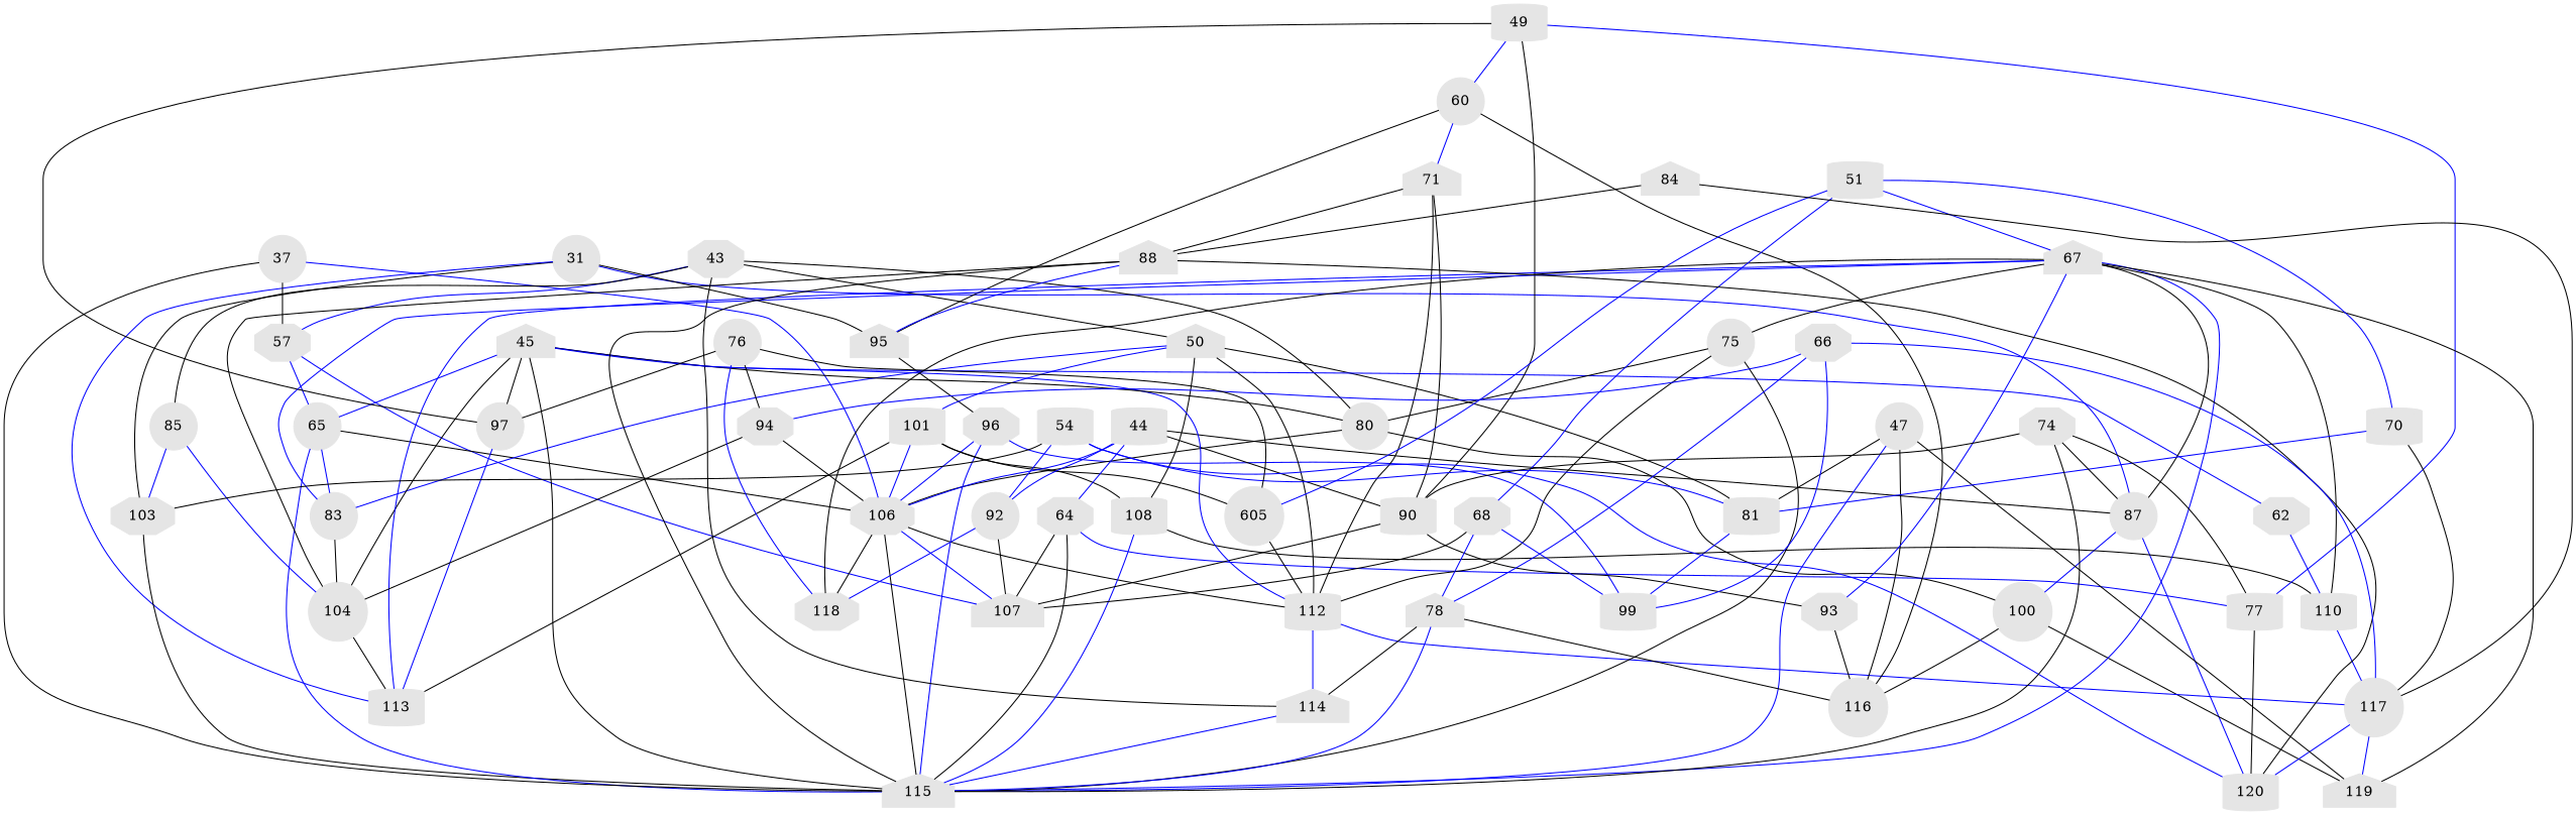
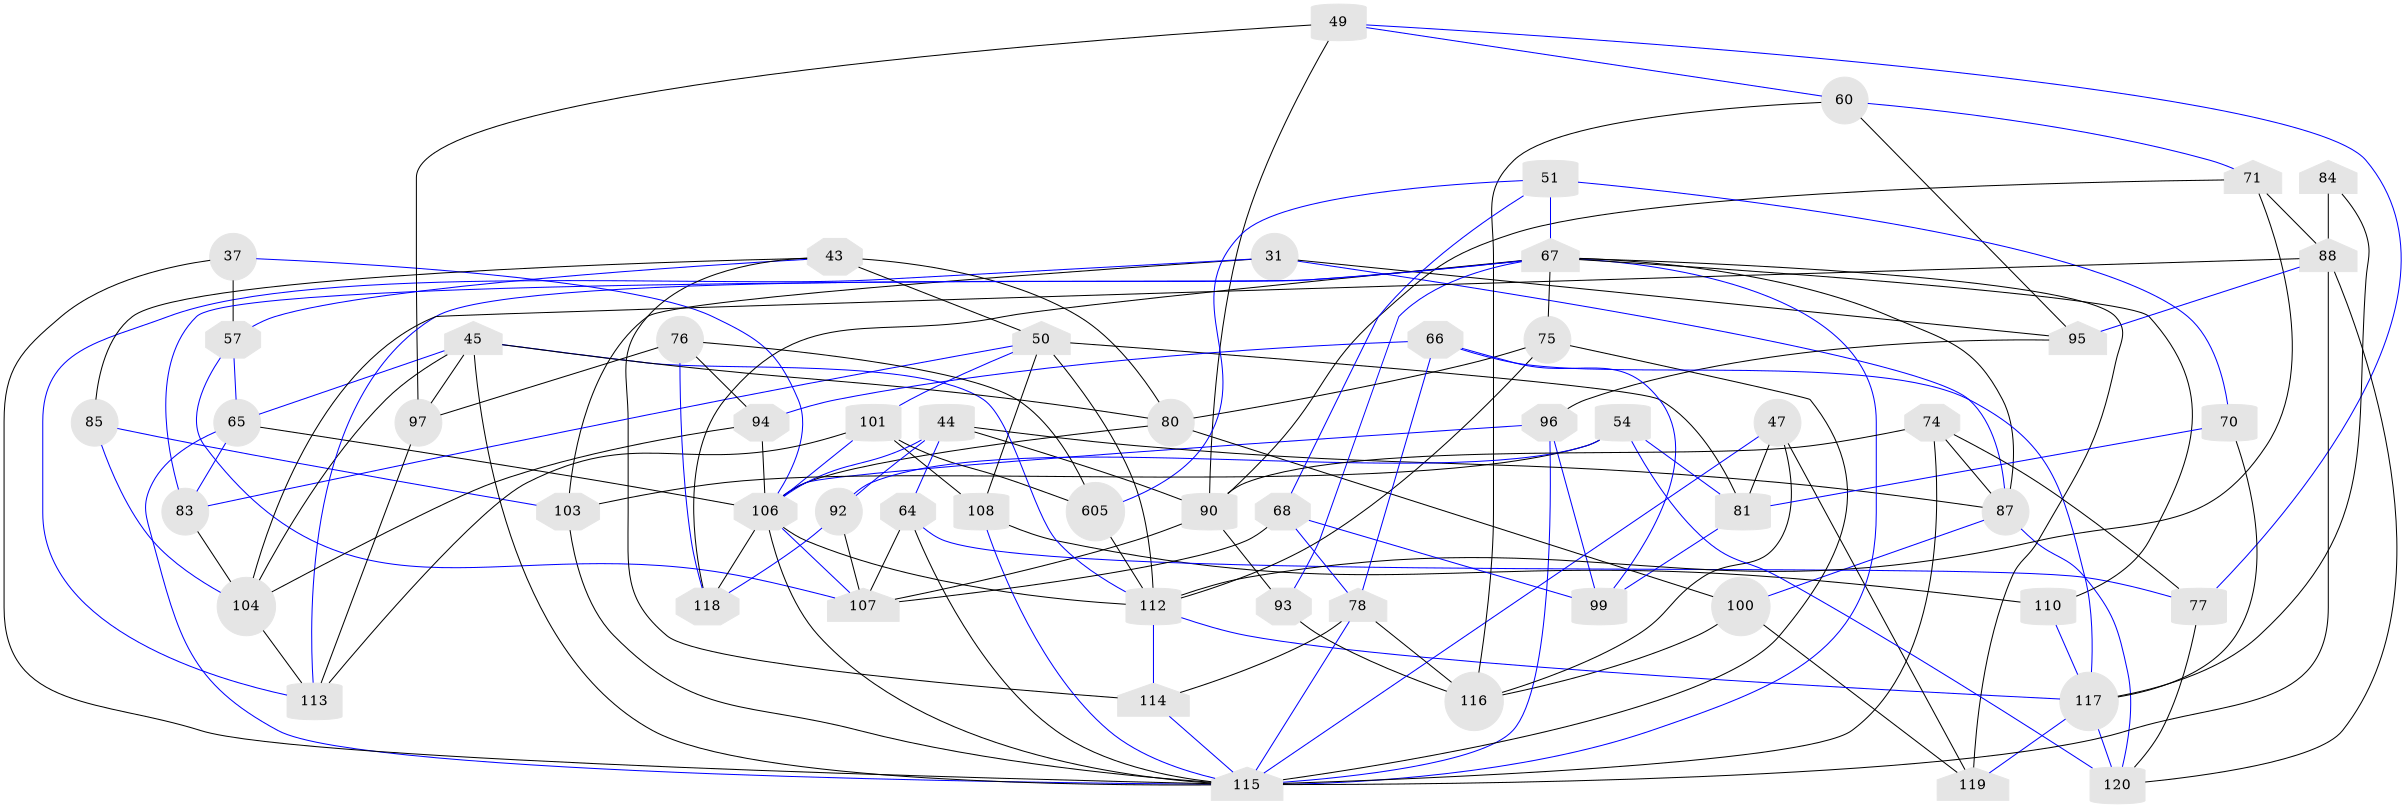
  graph {
    node [color=gray90 shape=circle style=filled]
    edge [color=black]
    31 [super="+29"]
    87 [super="+21"]
    95 [shape=house]
    103 [shape=octagon]
    113 [shape=cylinder super="+98"]
    120 [shape=cylinder super="+63"]
    100 [super="+19"]
    96 [shape=octagon super="+28"]
    115 [shape=house super="+59+91+102"]
    57 [shape=octagon super="+3"]
    65 [super="+25"]
    107 [shape=house super="+34"]
    37
    106 [shape=octagon super="+58+89+55"]
    112 [shape=cylinder super="+8+12+82"]
    118 [shape=octagon]
    43 [shape=octagon super="+6"]
    50 [shape=house super="+24"]
    80 [super="+38"]
    85
    114 [shape=house super="+61"]
    81 [shape=cylinder super="+11"]
    83 [super="+35"]
    108 [shape=cylinder]
    101 [shape=cylinder super="+86"]
    104 [super="+36"]
    44 [shape=cylinder super="+39"]
    64 [shape=octagon]
    90 [shape=cylinder super="+73"]
    92
    77 [shape=cylinder]
    93 [shape=octagon]
    45 [shape=house super="+22+41"]
-   62 [shape=octagon]
    97
    110 [shape=cylinder super="+79"]
    117 [super="+15+111"]
    99 [shape=cylinder]
    47
    116 [super="+42"]
    119 [shape=house super="+20"]
    49 [shape=cylinder]
    60
    71 [shape=house]
    67 [shape=house super="+56+48"]
    75
    51 [shape=cylinder]
    68 [shape=octagon]
    70 [shape=cylinder]
    n50 [label=605]
    78 [shape=house super="+53"]
    54 [shape=cylinder]
    88 [shape=house super="+72+32"]
    66 [shape=octagon]
    94 [shape=octagon]
    74 [shape=octagon]
    76
    84 [shape=house]
    31 -- 87 [color=blue]
    31 -- 95
    31 -- 103
    31 -- 113 [color=blue]
    87 -- 120 [color=blue]
    87 -- 100 [color=blue]
    95 -- 96
    103 -- 115
    100 -- 116
    100 -- 119 [weight=2]
    96 -- 115 [color=blue]
    96 -- 106 [color=blue]
    96 -- 99 [color=blue]
    57 -- 65 [color=blue weight=2]
    57 -- 107 [color=blue]
    65 -- 115 [color=blue]
    65 -- 106 [weight=2]
    65 -- 83 [color=blue weight=2]
    37 -- 115
    37 -- 57 [weight=2]
    37 -- 106 [color=blue]
    106 -- 115 [weight=2]
    106 -- 107 [color=blue]
    106 -- 112 [weight=2]
    106 -- 118
    112 -- 114 [color=blue weight=3]
    112 -- 117 [color=blue weight=3]
    43 -- 57 [color=blue]
    43 -- 50
    43 -- 80 [weight=2]
    43 -- 85
    43 -- 114
    50 -- 112 [weight=2]
    50 -- 81
    50 -- 83 [color=blue]
    50 -- 108
    50 -- 101 [color=blue]
    80 -- 100
    80 -- 106
    85 -- 103 [color=blue]
    85 -- 104 [color=blue]
    114 -- 115 [color=blue]
    81 -- 99 [color=blue]
    83 -- 104
    108 -- 115 [color=blue]
    108 -- 110
    101 -- 113
    101 -- 106 [color=blue weight=2]
    101 -- 108
    101 -- n50
    104 -- 113
    44 -- 87 [weight=2]
    44 -- 106 [color=blue]
    44 -- 64 [color=blue]
    44 -- 90
    44 -- 92 [color=blue]
    64 -- 115
    64 -- 107
    64 -- 77 [color=blue]
    90 -- 107
    90 -- 93
    92 -- 107
    92 -- 118 [color=blue]
    77 -- 120
    93 -- 116 [weight=2]
    45 -- 115 [weight=2]
    45 -- 65 [color=blue]
    45 -- 112 [color=blue weight=2]
    45 -- 80
    45 -- 104
-   45 -- 62 [color=blue weight=2]
    45 -- 97
-   62 -- 110 [color=blue weight=2]
-   97 -- 113 [color=blue]
+   97 -- 113
    110 -- 117 [color=blue]
    117 -- 120 [color=blue weight=2]
    117 -- 119 [color=blue]
    47 -- 115 [color=blue]
    47 -- 81
    47 -- 116
    47 -- 119
    49 -- 90
    49 -- 77 [color=blue]
    49 -- 97
    49 -- 60 [color=blue]
    60 -- 95
    60 -- 116
    60 -- 71 [color=blue]
    71 -- 112
    71 -- 90
    71 -- 88
    67 -- 87
    67 -- 113 [color=blue weight=2]
    67 -- 115 [color=blue]
    67 -- 118
    67 -- 83 [color=blue weight=2]
    67 -- 93 [color=blue]
    67 -- 110 [weight=2]
    67 -- 119 [weight=2]
    67 -- 75
    75 -- 115
    75 -- 112
    75 -- 80
    51 -- 67 [color=blue]
    51 -- 68 [color=blue]
    51 -- 70 [color=blue]
    51 -- n50 [color=blue]
    68 -- 107
    68 -- 99 [color=blue]
    68 -- 78 [color=blue]
    70 -- 81 [color=blue weight=2]
    70 -- 117
    n50 -- 112
    78 -- 115 [color=blue weight=2]
    78 -- 114
    78 -- 116
    54 -- 103
    54 -- 120 [color=blue]
    54 -- 81 [color=blue]
    54 -- 92 [color=blue]
    88 -- 95 [color=blue]
    88 -- 120
    88 -- 115 [weight=3]
    88 -- 104
    66 -- 117 [color=blue]
    66 -- 99 [color=blue]
    66 -- 78 [color=blue]
    66 -- 94 [color=blue]
    94 -- 106
    94 -- 104
    74 -- 87
    74 -- 115
    74 -- 90
    74 -- 77
    76 -- 118 [color=blue]
    76 -- 97
    76 -- n50
    76 -- 94
    84 -- 117
    84 -- 88 [weight=3]
  }
